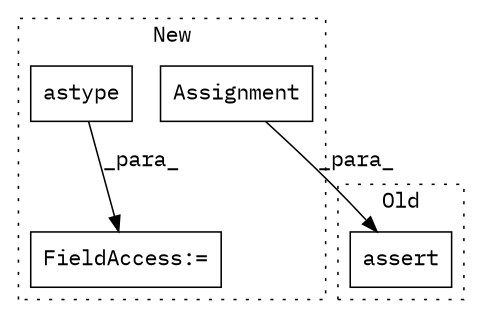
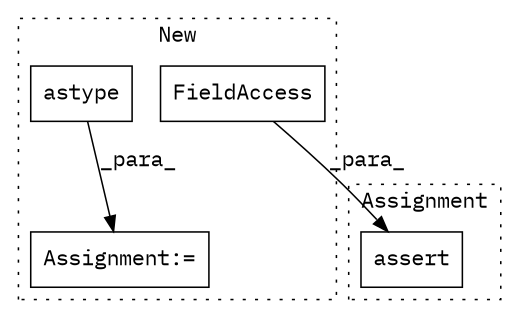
  digraph {
    fontname="IBM Plex Mono"
    node [fontname="IBM Plex Mono" shape=box]
    edge [fontname="IBM Plex Mono"]
    n1 [a=32 l="7,1" label=astype s="1653,1671"]
-   n2 [a=7 l=1 label="FieldAccess:=" s=1635]
-   n3 [a=22 l=11 label=Assignment s=1660]
+   n2 [a=7 l=1 label="Assignment:=" s=1635]
+   n3 [a=22 l=11 label=FieldAccess s=1660]
    n4 [a=6 l=7 label=assert s=796]
    subgraph cluster_1 {
      label=New
      style=dotted
      n1
      n2
      n3
    }
    subgraph cluster_2 {
-     label=Old
+     label=Assignment
      style=dotted
      n4
    }
    n1 -> n2 [label=_para_]
    n3 -> n4 [label=_para_]
  }
